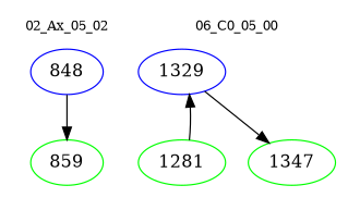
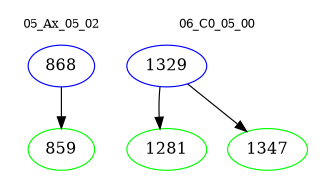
  digraph {
    node [color=green]
    edge [color=black]
-   n1 [color=blue label=848]
+   n1 [color=blue label=868]
    n2 [label=859]
    n3 [color=blue label=1329]
    n4 [label=1281]
    n5 [label=1347]
    subgraph cluster_1 {
      color=white
      fontsize=10
-     label="02_Ax_05_02"
+     label="05_Ax_05_02"
      n1
      n2
    }
    subgraph cluster_2 {
      color=white
      fontsize=10
      label="06_C0_05_00"
      n3
      n4
      n5
    }
    n1 -> n2
-   n4 -> n3
+   n3 -> n4
    n3 -> n5
  }
